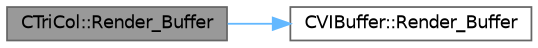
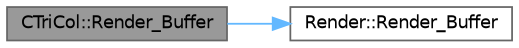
  digraph {
    rankdir=LR
    node [fontname=Helvetica fontsize=10 shape=box style=filled]
    n1 [color=gray40 fillcolor=grey60 fontcolor=black height=0.2 label="CTriCol::Render_Buffer" width=0.4]
-   n2 [color=grey40 fillcolor=white height=0.2 label="CVIBuffer::Render_Buffer" width=0.4]
+   n2 [color=grey40 fillcolor=white height=0.2 label="Render::Render_Buffer" width=0.4]
    n1 -> n2 [color=steelblue1 fontname=Helvetica fontsize=10 labelfontname=Helvetica labelfontsize=10 style=solid]
  }
